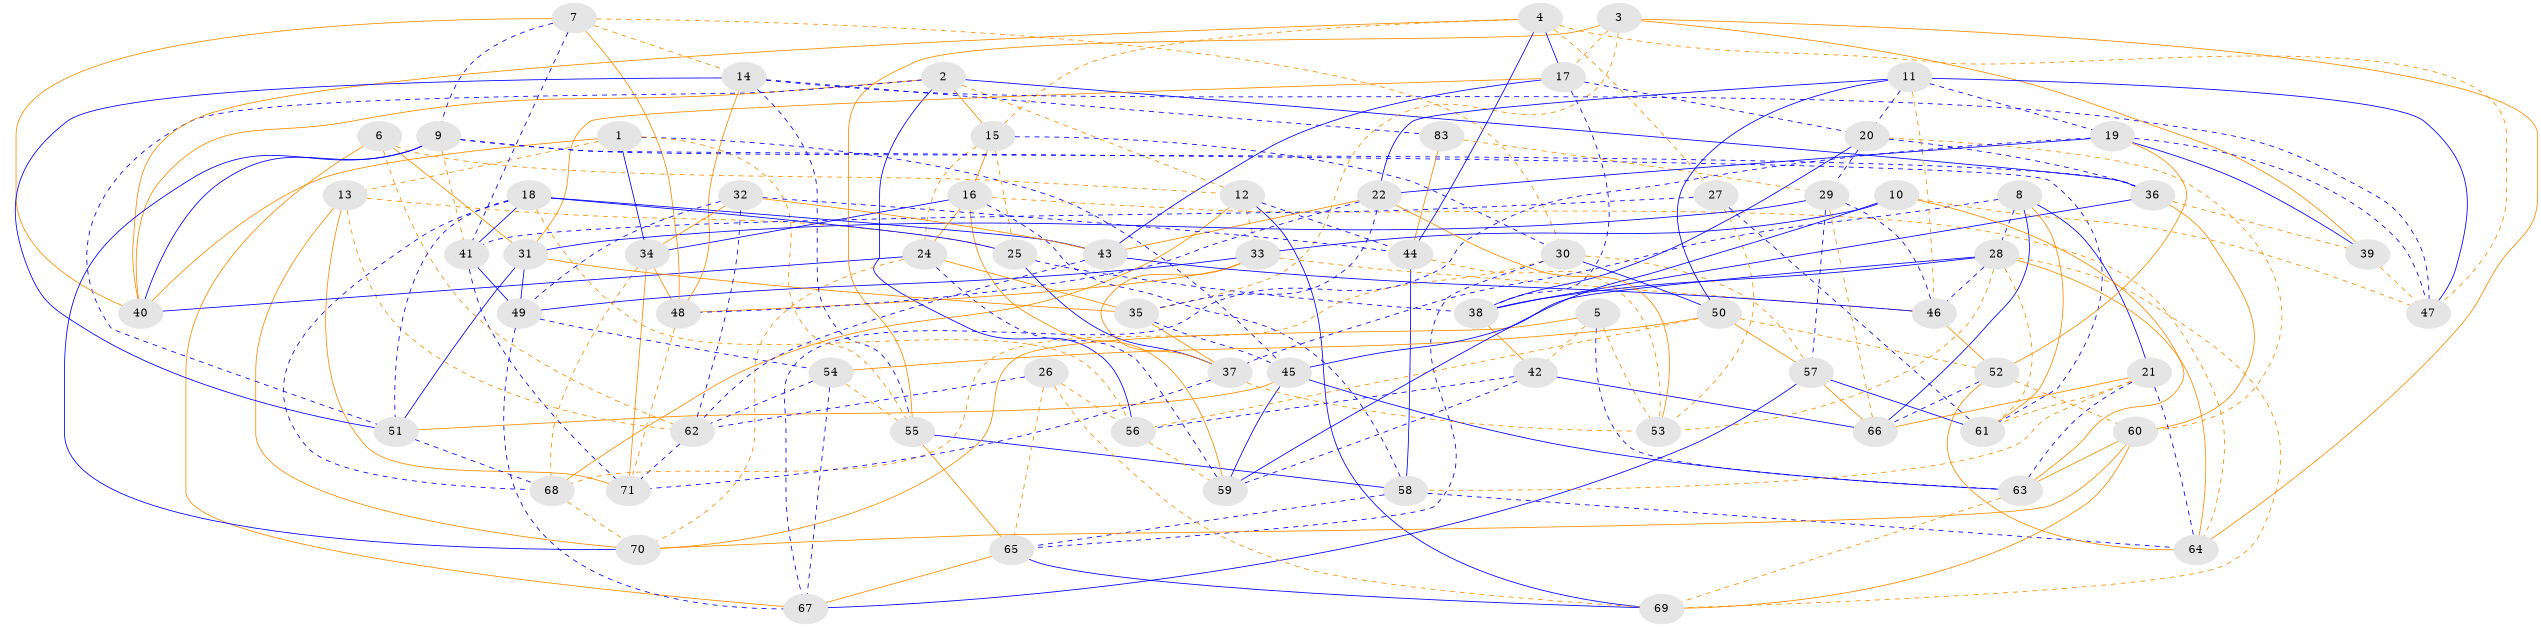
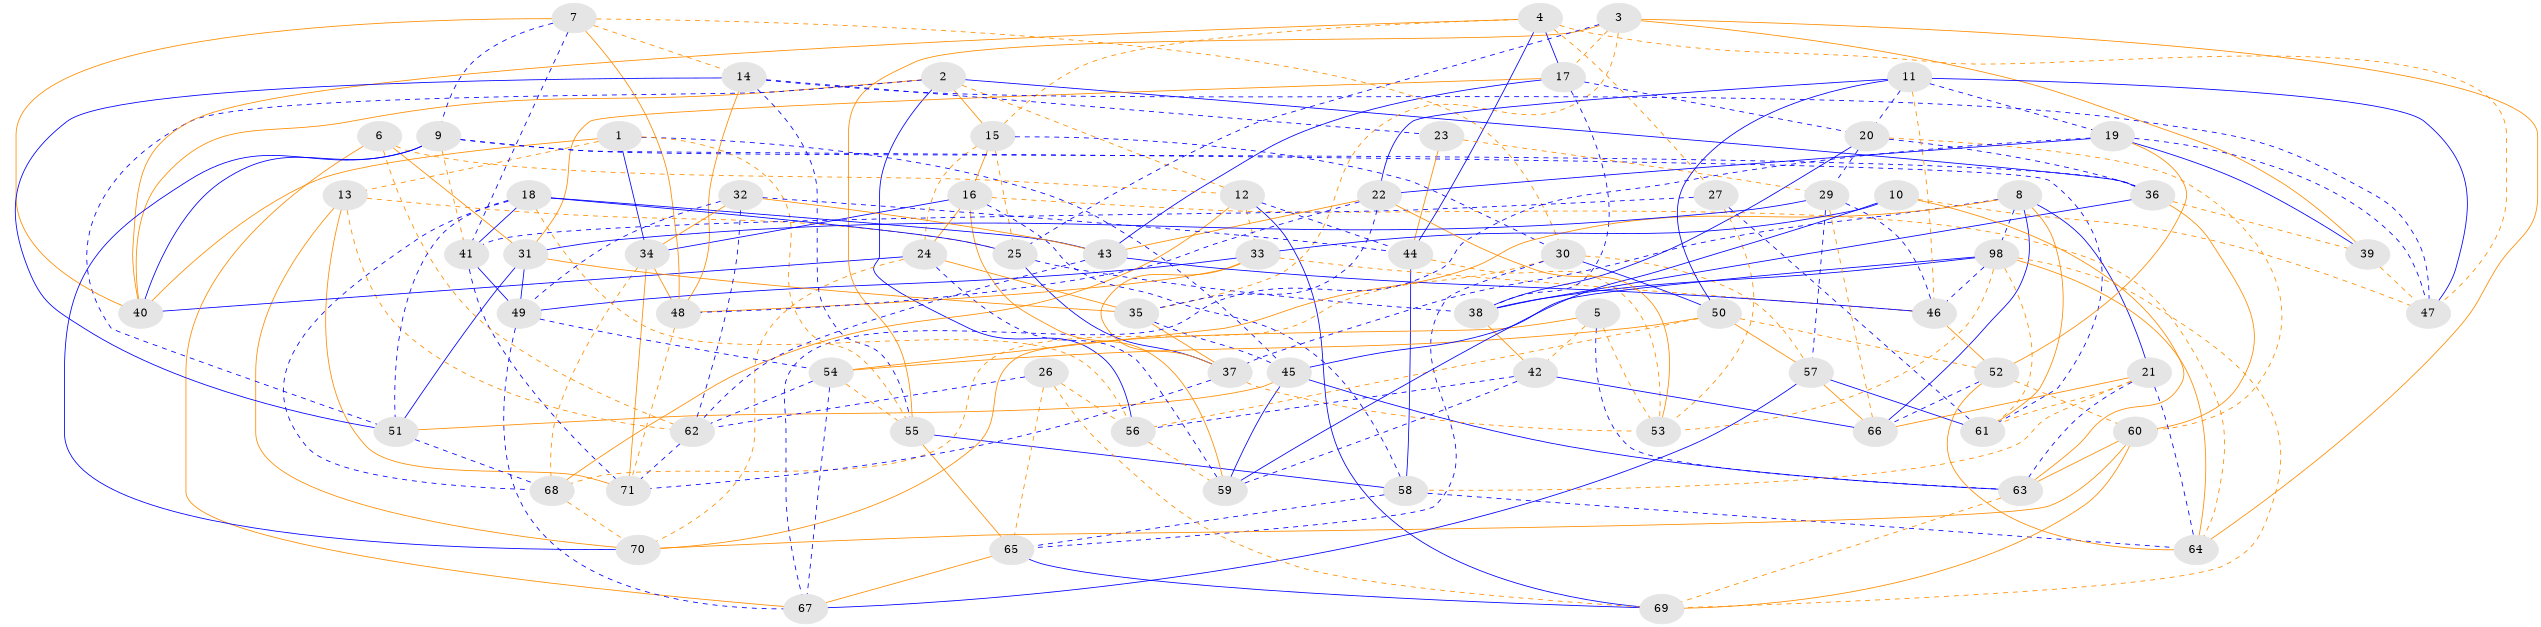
  graph {
    node [color=gray90 style=filled]
    edge [color=darkorange style=dashed weight=1.0]
    1
    13
    34
    40
    45
    55
    25
    70
    62
    71
    48
    68
    51
    63
    59
    58
    65
    2
    12
    15
    36
    56
    44
    33
    69
    30
    16
    24
    39
    38
    60
    3
    17
    35
    64
    31
    20
    43
    37
    47
    4
    27
    53
    41
    61
    5
    42
    66
    6
    67
    49
    7
    9
    14
-   23 [label=83]
+   23
    50
    57
    8
    21
-   28
+   28 [label=98]
    54
    46
    10
    11
    19
    22
    52
    29
    18
    26
    32
    1 -- 13 [weight=2.0]
    1 -- 34 [color=blue style=solid]
    1 -- 40 [style=solid]
    1 -- 45 [color=blue]
    1 -- 55
    13 -- 25
    13 -- 70 [style=solid]
    13 -- 62
    13 -- 71 [style=solid]
    34 -- 71 [style=solid]
    34 -- 48 [style=solid]
    34 -- 68
    45 -- 51 [style=solid]
    45 -- 63 [color=blue style=solid]
    45 -- 59 [color=blue style=solid]
    55 -- 58 [color=blue style=solid]
    55 -- 65 [style=solid]
    25 -- 38 [color=blue]
    25 -- 37 [color=blue style=solid]
    62 -- 71 [color=blue]
    48 -- 71
    68 -- 70
    51 -- 68 [color=blue]
    63 -- 69
    58 -- 65 [color=blue]
    58 -- 64 [color=blue]
    65 -- 69 [color=blue style=solid]
    65 -- 67 [style=solid]
    2 -- 40 [style=solid]
    2 -- 51 [color=blue]
    2 -- 12
    2 -- 15 [style=solid]
    2 -- 36 [color=blue style=solid]
    2 -- 56 [color=blue style=solid]
    12 -- 68 [style=solid]
    12 -- 44 [color=blue]
    12 -- 33
    12 -- 69 [color=blue style=solid]
    15 -- 25
    15 -- 30 [color=blue]
    15 -- 16 [style=solid]
    15 -- 24
    36 -- 39
    36 -- 38 [color=blue style=solid]
    36 -- 60 [style=solid]
    56 -- 59
    44 -- 58 [color=blue style=solid]
    44 -- 53
    33 -- 48 [style=solid]
    33 -- 37 [style=solid]
    33 -- 49 [color=blue style=solid]
    33 -- 46
    30 -- 68
    30 -- 65 [color=blue]
    30 -- 50 [color=blue style=solid]
    30 -- 57
    16 -- 34 [color=blue style=solid]
    16 -- 59 [style=solid]
    16 -- 58 [color=blue]
    16 -- 24 [style=solid]
    16 -- 64
    24 -- 40 [color=blue style=solid]
    24 -- 70
    24 -- 59 [color=blue]
    24 -- 35 [style=solid]
    39 -- 47
    38 -- 42 [style=solid]
    60 -- 70 [style=solid]
    60 -- 63 [style=solid]
    60 -- 69 [style=solid]
    3 -- 55 [style=solid]
+   3 -- 25 [color=blue]
    3 -- 39 [style=solid]
    3 -- 17
    3 -- 35
    3 -- 64 [style=solid]
    17 -- 38 [color=blue]
    17 -- 31 [style=solid]
    17 -- 20 [color=blue]
    17 -- 43 [color=blue style=solid]
    35 -- 45 [color=blue]
    35 -- 37 [style=solid]
    31 -- 51 [color=blue style=solid]
    31 -- 35 [style=solid]
    31 -- 49 [color=blue style=solid]
    20 -- 36 [color=blue]
    20 -- 38 [color=blue style=solid]
    20 -- 60
    20 -- 29 [color=blue]
    43 -- 62 [color=blue]
    43 -- 46 [color=blue style=solid]
    37 -- 71 [color=blue]
    37 -- 53
    4 -- 40 [style=solid]
    4 -- 15
    4 -- 44 [color=blue style=solid]
    4 -- 17 [color=blue style=solid]
    4 -- 47
    4 -- 27
    27 -- 53
    27 -- 41 [color=blue]
    27 -- 61 [color=blue]
    41 -- 71 [color=blue]
    41 -- 49 [color=blue style=solid]
    5 -- 70 [style=solid]
    5 -- 63 [color=blue]
    5 -- 53
    5 -- 42
    42 -- 59 [color=blue]
    42 -- 56 [color=blue]
    42 -- 66 [color=blue style=solid]
    6 -- 62
    6 -- 12
    6 -- 31 [style=solid]
    6 -- 67 [style=solid]
    49 -- 67 [color=blue]
    49 -- 54 [color=blue]
    7 -- 40 [style=solid]
    7 -- 48 [style=solid]
    7 -- 30
    7 -- 41 [color=blue]
    7 -- 9 [color=blue]
    7 -- 14
    9 -- 40 [color=blue style=solid]
    9 -- 70 [color=blue style=solid]
    9 -- 36 [color=blue]
    9 -- 41
    9 -- 61 [color=blue]
    14 -- 55 [color=blue]
    14 -- 48 [style=solid]
    14 -- 51 [color=blue style=solid]
    14 -- 47 [color=blue]
    14 -- 23 [color=blue]
    23 -- 44 [style=solid]
    23 -- 29
    50 -- 56
    50 -- 57 [style=solid]
    50 -- 54 [style=solid]
    50 -- 52
    57 -- 61 [color=blue style=solid]
    57 -- 66 [style=solid]
    57 -- 67 [color=blue style=solid]
    8 -- 37 [color=blue]
    8 -- 61 [style=solid]
    8 -- 66 [color=blue style=solid]
    8 -- 21 [color=blue style=solid]
    8 -- 28 [color=blue]
+   8 -- 54 [style=solid]
    21 -- 63 [color=blue]
    21 -- 58
    21 -- 64 [color=blue]
    21 -- 61
    21 -- 66 [style=solid]
    28 -- 45 [color=blue style=solid]
    28 -- 69
    28 -- 38 [color=blue style=solid]
    28 -- 64 [style=solid]
    28 -- 53
    28 -- 61
    28 -- 46 [color=blue]
    54 -- 55
    54 -- 62 [color=blue]
    54 -- 67 [color=blue]
    46 -- 52 [style=solid]
    10 -- 63 [style=solid]
    10 -- 59 [color=blue style=solid]
    10 -- 33 [color=blue style=solid]
    10 -- 47
    11 -- 20 [color=blue]
    11 -- 47 [color=blue style=solid]
    11 -- 50 [color=blue style=solid]
    11 -- 46
    11 -- 19 [color=blue]
    11 -- 22 [color=blue style=solid]
    19 -- 39 [color=blue style=solid]
    19 -- 47 [color=blue]
    19 -- 67 [color=blue]
    19 -- 22 [color=blue style=solid]
    19 -- 52 [style=solid]
    22 -- 48 [color=blue]
    22 -- 35 [color=blue]
    22 -- 43 [style=solid]
    22 -- 53 [style=solid]
    52 -- 60
    52 -- 64 [style=solid]
    52 -- 66 [color=blue]
    29 -- 31 [color=blue style=solid]
    29 -- 66
    29 -- 57 [color=blue]
    29 -- 46 [color=blue]
    18 -- 25 [color=blue style=solid]
    18 -- 68 [color=blue]
    18 -- 51 [color=blue]
    18 -- 56
    18 -- 43 [color=blue style=solid]
    18 -- 41 [color=blue style=solid]
    26 -- 62 [color=blue]
    26 -- 65
    26 -- 56
    26 -- 69
    32 -- 34 [style=solid]
    32 -- 62 [color=blue weight=2.0]
    32 -- 44 [color=blue]
    32 -- 43 [style=solid]
    32 -- 49 [color=blue]
  }
